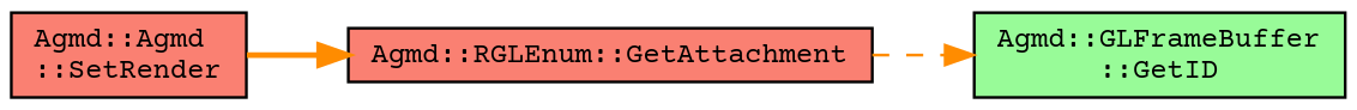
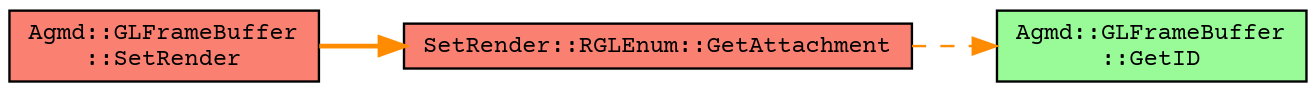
  digraph {
    fontname="Courier Prime"
    rankdir=LR
    node [color=black fillcolor=salmon fontname="Courier Prime" fontsize=10 shape=record style=filled]
    edge [color=darkorange fontname="Courier Prime" fontsize=10 labelfontname=Helvetica labelfontsize=10]
-   n1 [fontcolor=black height=0.2 label="Agmd::Agmd\l::SetRender" width=0.4]
-   n2 [height=0.2 label="Agmd::RGLEnum::GetAttachment" width=0.4]
+   n1 [fontcolor=black height=0.2 label="Agmd::GLFrameBuffer\l::SetRender" width=0.4]
+   n2 [height=0.2 label="SetRender::RGLEnum::GetAttachment" width=0.4]
    n3 [fillcolor=palegreen height=0.2 label="Agmd::GLFrameBuffer\l::GetID" width=0.4]
    n1 -> n2 [style=bold]
    n2 -> n3 [style=dashed]
  }
